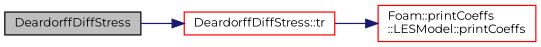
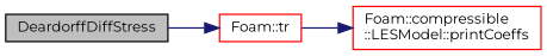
  digraph {
    fontname=Montserrat
    rankdir=LR
    node [color=red fontname=Montserrat fontsize=10 shape=record]
    edge [color=midnightblue fontname=Montserrat fontsize=10 labelfontname=FreeSans labelfontsize=10 style=solid]
    n1 [color=black fillcolor=grey75 fontcolor=black height=0.2 label=DeardorffDiffStress style=filled width=0.4]
-   n2 [height=0.2 label="DeardorffDiffStress::tr" width=0.4]
-   n3 [height=0.2 label="Foam::printCoeffs\l::LESModel::printCoeffs" width=0.4]
+   n2 [height=0.2 label="Foam::tr" width=0.4]
+   n3 [height=0.2 label="Foam::compressible\l::LESModel::printCoeffs" width=0.4]
    n1 -> n2
    n2 -> n3
  }
